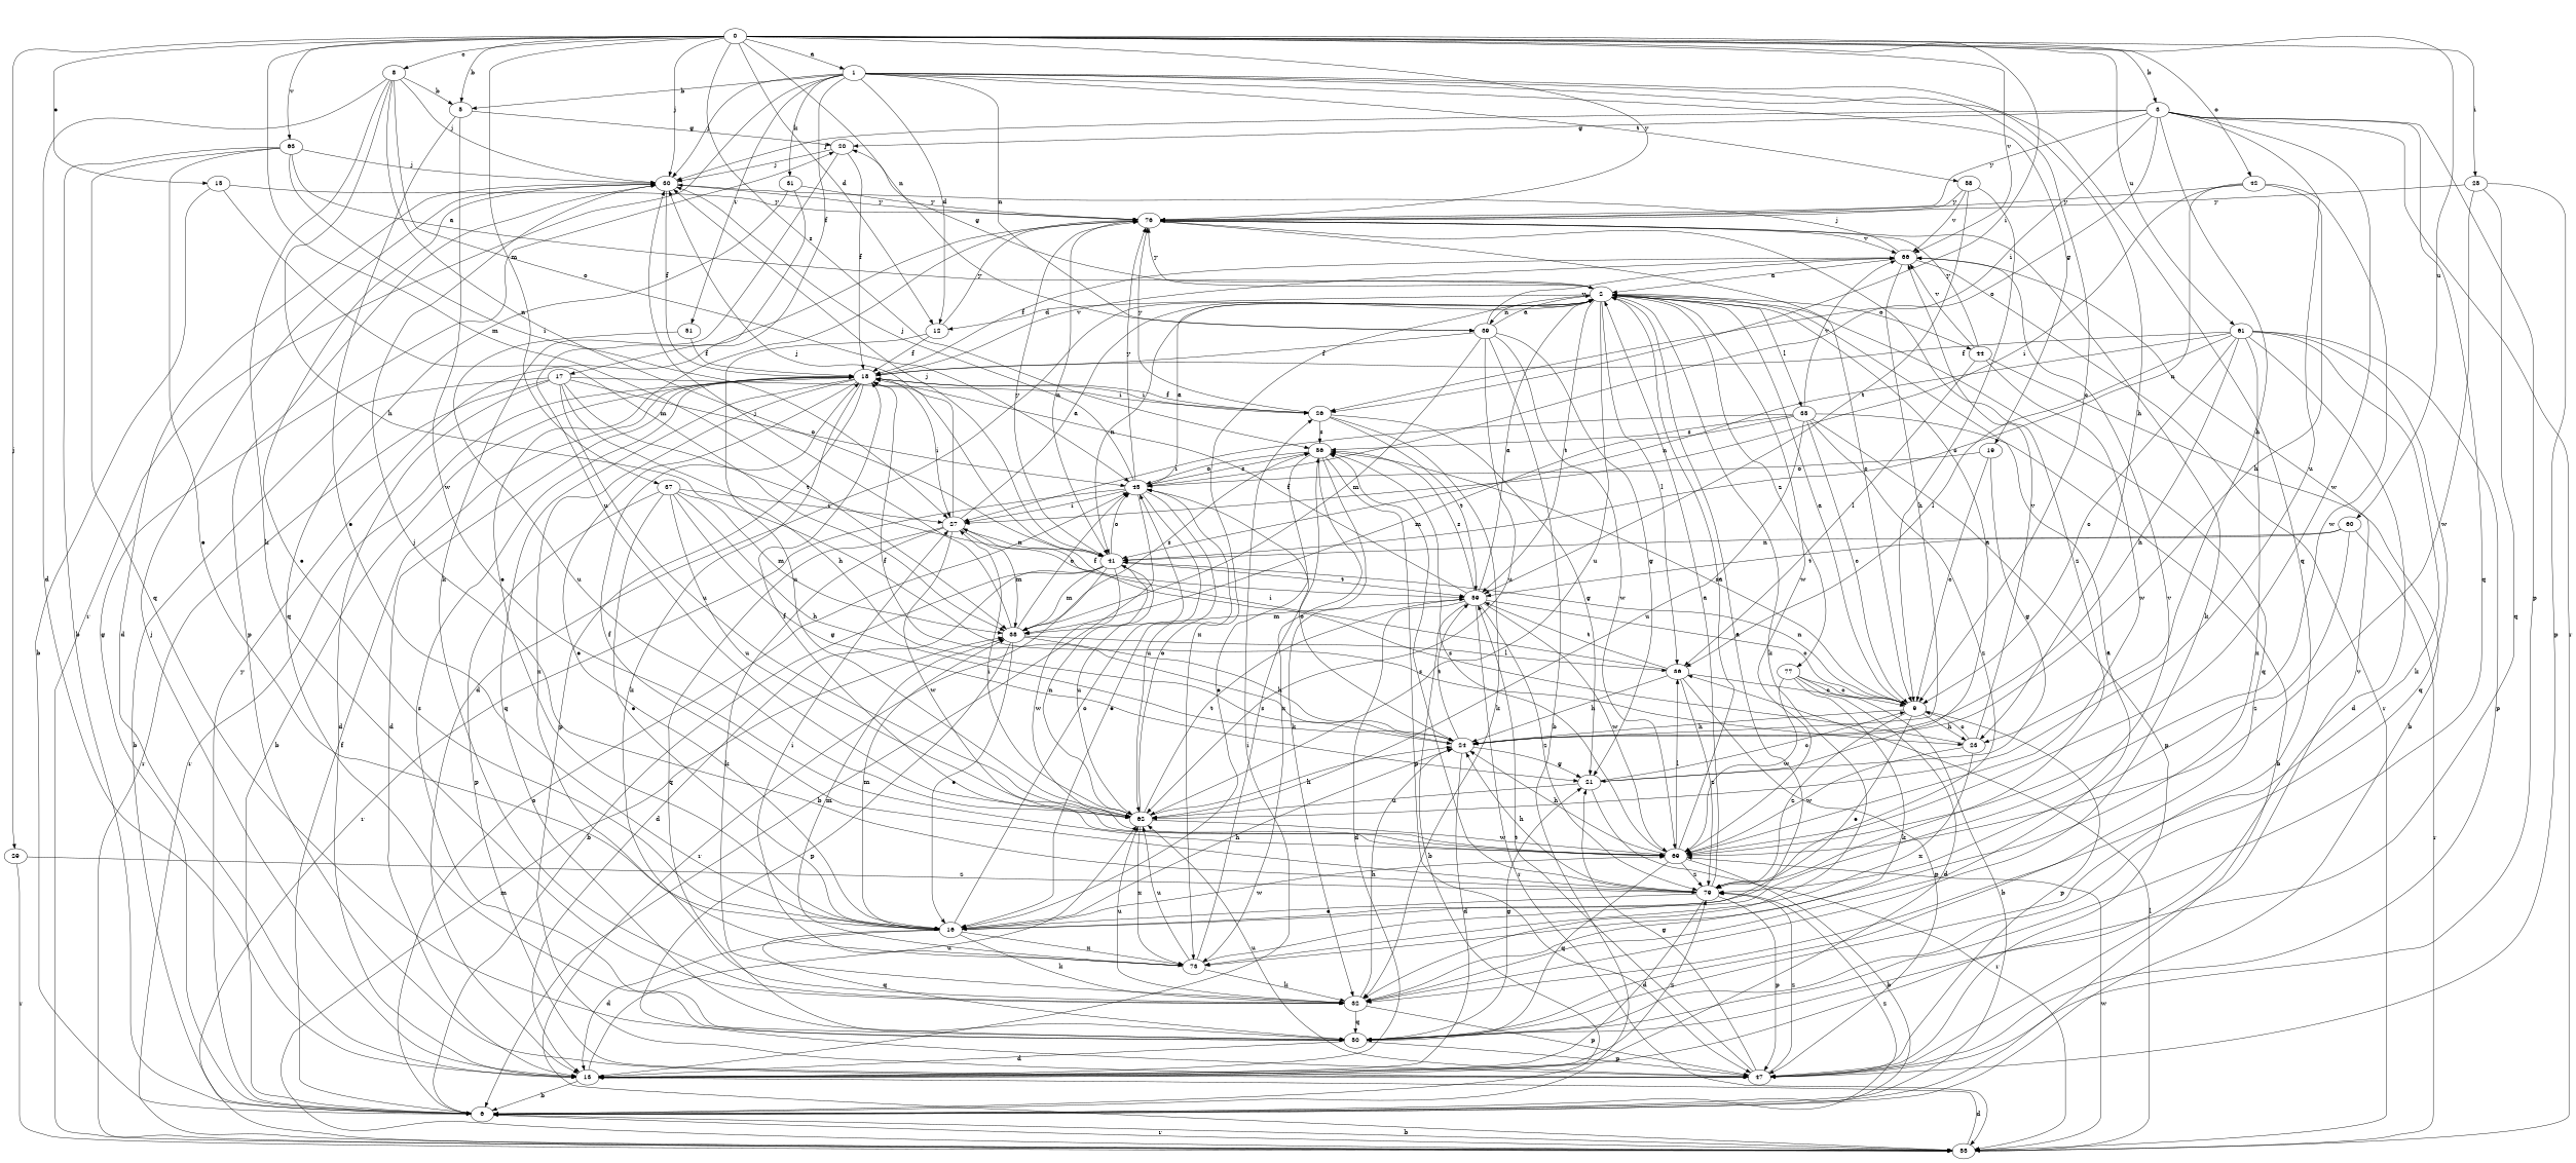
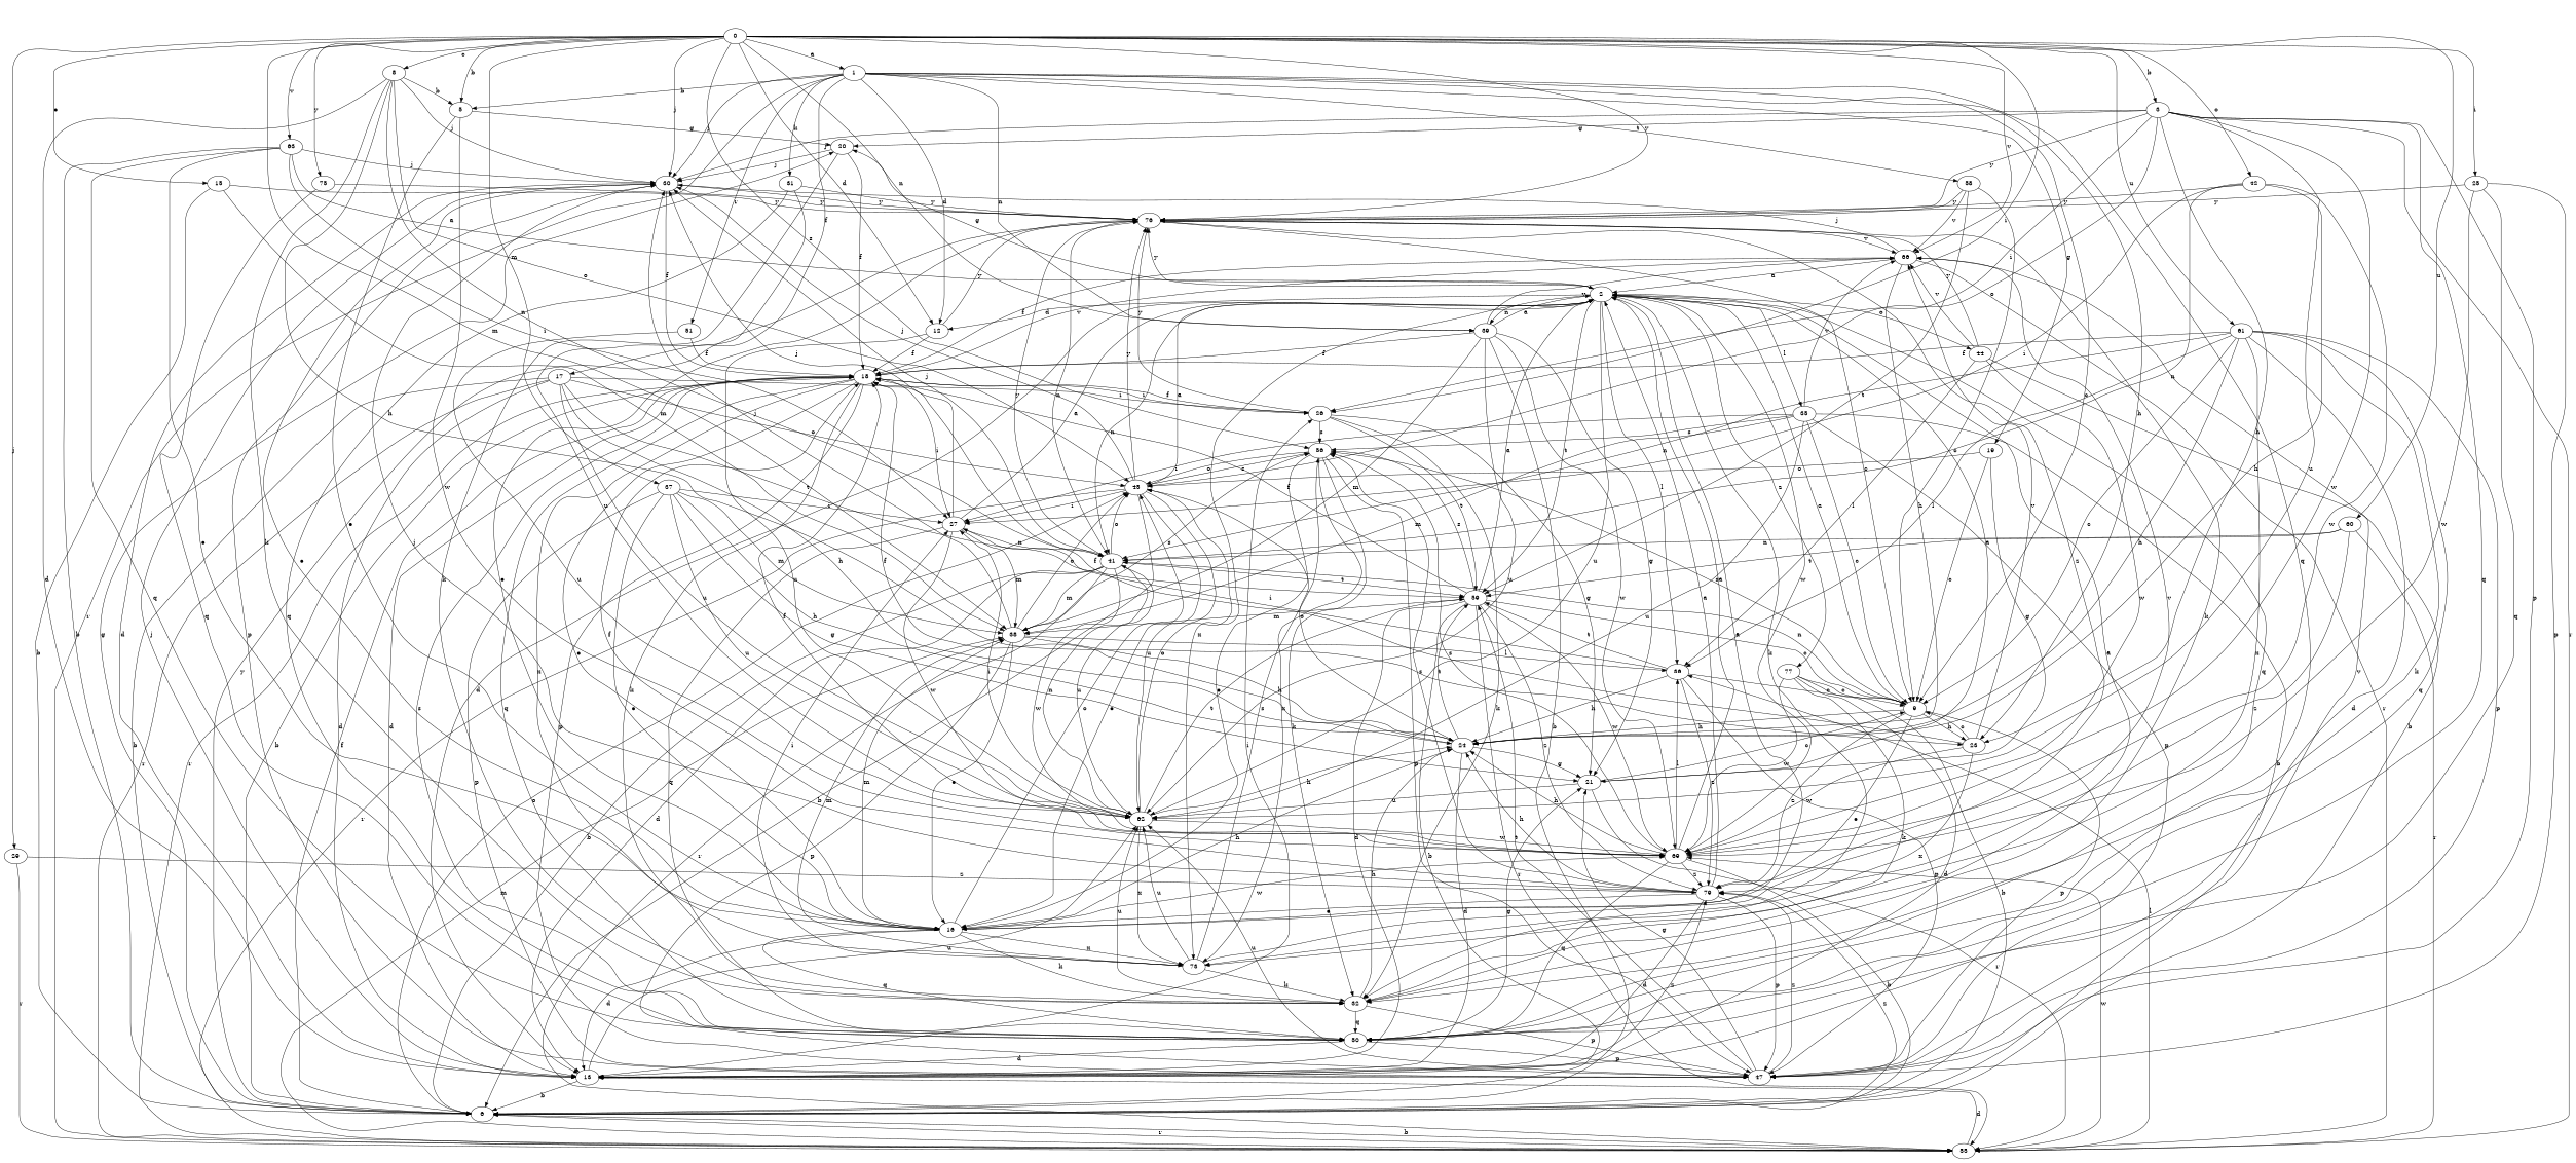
  strict digraph {
    0
    1
    n3 [label=3]
    5
    8
    12
    15
    25
    26
    29
    30
    37
    38
    39
    42
    56
    60
    61
    63
    66
+   75
    76
    9
    17
    19
    23
    31
    50
    51
    n30 [label=55]
    58
    20
    62
    69
    45
    47
    16
    13
    32
    41
    18
    6
    59
    21
    79
    24
    27
    36
    2
    73
    35
    44
    77
    0 -> 1 [label=a]
    0 -> n3 [label=b]
    0 -> 5 [label=b]
    0 -> 8 [label=c]
    0 -> 12 [label=d]
    0 -> 15 [label=e]
    0 -> 25 [label=i]
    0 -> 26 [label=i]
    0 -> 29 [label=j]
    0 -> 30 [label=j]
    0 -> 37 [label=m]
    0 -> 38 [label=m]
    0 -> 39 [label=n]
    0 -> 42 [label=o]
    0 -> 56 [label=s]
    0 -> 60 [label=u]
    0 -> 61 [label=u]
    0 -> 63 [label=v]
    0 -> 66 [label=v]
+   0 -> 75 [label=y]
    0 -> 76 [label=y]
    1 -> 5 [label=b]
    1 -> 12 [label=d]
    1 -> 30 [label=j]
    1 -> 39 [label=n]
    1 -> 9 [label=c]
    1 -> 17 [label=f]
    1 -> 19 [label=g]
    1 -> 23 [label=h]
    1 -> 31 [label=k]
    1 -> 50 [label=q]
    1 -> 51 [label=r]
    1 -> n30 [label=r]
    1 -> 58 [label=t]
    n3 -> 26 [label=i]
    n3 -> 30 [label=j]
    n3 -> 76 [label=y]
    n3 -> 23 [label=h]
    n3 -> 50 [label=q]
    n3 -> n30 [label=r]
    n3 -> 20 [label=g]
    n3 -> 62 [label=u]
    n3 -> 69 [label=w]
    n3 -> 45 [label=o]
    n3 -> 47 [label=p]
    5 -> 20 [label=g]
    5 -> 69 [label=w]
    5 -> 16 [label=e]
    8 -> 5 [label=b]
    8 -> 30 [label=j]
    8 -> 23 [label=h]
    8 -> 45 [label=o]
    8 -> 13 [label=d]
    8 -> 32 [label=k]
    8 -> 41 [label=n]
    12 -> 76 [label=y]
    12 -> 62 [label=u]
    12 -> 18 [label=f]
    15 -> 38 [label=m]
    15 -> 76 [label=y]
    15 -> 6 [label=b]
    25 -> 76 [label=y]
    25 -> 50 [label=q]
    25 -> 69 [label=w]
    25 -> 47 [label=p]
    26 -> 56 [label=s]
    26 -> 76 [label=y]
    26 -> 32 [label=k]
    26 -> 18 [label=f]
    26 -> 59 [label=t]
    26 -> 21 [label=g]
    29 -> n30 [label=r]
    29 -> 79 [label=z]
    30 -> 76 [label=y]
    30 -> 47 [label=p]
    30 -> 16 [label=e]
    30 -> 13 [label=d]
    30 -> 18 [label=f]
    37 -> 38 [label=m]
    37 -> 62 [label=u]
    37 -> 47 [label=p]
    37 -> 16 [label=e]
    37 -> 21 [label=g]
    37 -> 24 [label=h]
    37 -> 27 [label=i]
    38 -> 30 [label=j]
    38 -> 56 [label=s]
    38 -> 45 [label=o]
    38 -> 47 [label=p]
    38 -> 16 [label=e]
    38 -> 24 [label=h]
    38 -> 36 [label=l]
    39 -> 38 [label=m]
    39 -> 66 [label=v]
    39 -> 62 [label=u]
    39 -> 69 [label=w]
    39 -> 18 [label=f]
    39 -> 6 [label=b]
    39 -> 21 [label=g]
    39 -> 2 [label=a]
    42 -> 76 [label=y]
    42 -> 69 [label=w]
    42 -> 41 [label=n]
    42 -> 24 [label=h]
    42 -> 27 [label=i]
    56 -> 45 [label=o]
    56 -> 47 [label=p]
    56 -> 16 [label=e]
    56 -> 32 [label=k]
    56 -> 73 [label=x]
    60 -> n30 [label=r]
    60 -> 41 [label=n]
    60 -> 59 [label=t]
    60 -> 79 [label=z]
    61 -> 9 [label=c]
    61 -> 50 [label=q]
    61 -> 47 [label=p]
    61 -> 13 [label=d]
    61 -> 32 [label=k]
    61 -> 41 [label=n]
    61 -> 18 [label=f]
    61 -> 24 [label=h]
    61 -> 36 [label=l]
    61 -> 73 [label=x]
    63 -> 30 [label=j]
    63 -> 50 [label=q]
    63 -> 16 [label=e]
    63 -> 6 [label=b]
    63 -> 27 [label=i]
    63 -> 2 [label=a]
    66 -> 30 [label=j]
    66 -> n30 [label=r]
    66 -> 18 [label=f]
    66 -> 24 [label=h]
    66 -> 2 [label=a]
+   75 -> 76 [label=y]
+   75 -> 50 [label=q]
    76 -> 66 [label=v]
    76 -> 9 [label=c]
    76 -> 16 [label=e]
    76 -> 32 [label=k]
    76 -> 41 [label=n]
    76 -> 79 [label=z]
    9 -> 56 [label=s]
    9 -> 23 [label=h]
    9 -> 47 [label=p]
    9 -> 16 [label=e]
    9 -> 41 [label=n]
    9 -> 79 [label=z]
    9 -> 24 [label=h]
    9 -> 2 [label=a]
    17 -> 26 [label=i]
    17 -> n30 [label=r]
    17 -> 62 [label=u]
    17 -> 45 [label=o]
    17 -> 13 [label=d]
    17 -> 6 [label=b]
    17 -> 59 [label=t]
    17 -> 24 [label=h]
    19 -> 9 [label=c]
    19 -> 45 [label=o]
    19 -> 21 [label=g]
    23 -> 66 [label=v]
    23 -> 9 [label=c]
    23 -> 69 [label=w]
    23 -> 18 [label=f]
    23 -> 73 [label=x]
    31 -> 76 [label=y]
    31 -> 50 [label=q]
    31 -> 62 [label=u]
    50 -> 47 [label=p]
    50 -> 13 [label=d]
    50 -> 18 [label=s]
    50 -> 21 [label=g]
    51 -> 62 [label=u]
    51 -> 18 [label=f]
    n30 -> 38 [label=m]
    n30 -> 69 [label=w]
    n30 -> 13 [label=d]
    n30 -> 6 [label=b]
    n30 -> 36 [label=l]
    58 -> 66 [label=v]
    58 -> 76 [label=y]
    58 -> 9 [label=c]
    58 -> 59 [label=t]
    20 -> 30 [label=j]
    20 -> 32 [label=k]
    20 -> 18 [label=f]
    62 -> 69 [label=w]
    62 -> 45 [label=o]
    62 -> 41 [label=n]
    62 -> 59 [label=t]
    62 -> 24 [label=h]
    62 -> 27 [label=i]
    62 -> 73 [label=x]
    69 -> 56 [label=s]
    69 -> 50 [label=q]
    69 -> 18 [label=f]
    69 -> 6 [label=b]
    69 -> 79 [label=z]
    69 -> 24 [label=h]
    69 -> 36 [label=l]
    69 -> 2 [label=a]
    45 -> 30 [label=j]
    45 -> 56 [label=s]
    45 -> 76 [label=y]
    45 -> n30 [label=r]
    45 -> 62 [label=u]
    45 -> 16 [label=e]
    45 -> 6 [label=b]
    45 -> 27 [label=i]
    45 -> 2 [label=a]
    47 -> 66 [label=v]
    47 -> 62 [label=u]
    47 -> 59 [label=t]
    47 -> 21 [label=g]
    47 -> 79 [label=z]
    16 -> 38 [label=m]
    16 -> 66 [label=v]
    16 -> 50 [label=q]
    16 -> 69 [label=w]
    16 -> 45 [label=o]
    16 -> 13 [label=d]
    16 -> 32 [label=k]
    16 -> 24 [label=h]
    16 -> 73 [label=x]
    13 -> 26 [label=i]
    13 -> 30 [label=j]
    13 -> 62 [label=u]
    13 -> 6 [label=b]
    13 -> 79 [label=z]
    32 -> 50 [label=q]
    32 -> 62 [label=u]
    32 -> 47 [label=p]
    32 -> 24 [label=h]
    32 -> 2 [label=a]
    41 -> 30 [label=j]
    41 -> 38 [label=m]
    41 -> 76 [label=y]
    41 -> n30 [label=r]
    41 -> 62 [label=u]
    41 -> 69 [label=w]
    41 -> 45 [label=o]
    41 -> 13 [label=d]
    41 -> 6 [label=b]
    41 -> 59 [label=t]
    18 -> 26 [label=i]
    18 -> 66 [label=v]
    18 -> 50 [label=q]
    18 -> n30 [label=r]
    18 -> 47 [label=p]
    18 -> 16 [label=e]
    18 -> 13 [label=d]
    18 -> 32 [label=k]
    18 -> 6 [label=b]
    18 -> 27 [label=i]
    18 -> 73 [label=x]
    6 -> 76 [label=y]
    6 -> n30 [label=r]
    6 -> 20 [label=g]
    6 -> 45 [label=o]
    6 -> 18 [label=f]
    6 -> 79 [label=z]
    59 -> 38 [label=m]
    59 -> 56 [label=s]
    59 -> 9 [label=c]
    59 -> n30 [label=r]
    59 -> 69 [label=w]
    59 -> 13 [label=d]
    59 -> 18 [label=f]
    59 -> 6 [label=b]
    59 -> 79 [label=z]
    59 -> 2 [label=a]
    21 -> 9 [label=c]
    21 -> n30 [label=r]
    21 -> 62 [label=u]
    21 -> 2 [label=a]
    79 -> 30 [label=j]
    79 -> 56 [label=s]
    79 -> 47 [label=p]
    79 -> 16 [label=e]
    79 -> 13 [label=d]
    79 -> 18 [label=f]
    79 -> 24 [label=h]
    79 -> 2 [label=a]
    24 -> 45 [label=o]
    24 -> 13 [label=d]
    24 -> 18 [label=f]
    24 -> 59 [label=t]
    24 -> 21 [label=g]
    27 -> 30 [label=j]
    27 -> 38 [label=m]
    27 -> 50 [label=q]
    27 -> 69 [label=w]
-   27 -> 32 [label=k]
    27 -> 41 [label=n]
    27 -> 2 [label=a]
    36 -> 9 [label=c]
    36 -> 47 [label=p]
    36 -> 59 [label=t]
    36 -> 79 [label=z]
    36 -> 24 [label=h]
    36 -> 27 [label=i]
    2 -> 12 [label=d]
    2 -> 39 [label=n]
    2 -> 76 [label=y]
    2 -> 50 [label=q]
    2 -> 20 [label=g]
    2 -> 62 [label=u]
    2 -> 69 [label=w]
    2 -> 13 [label=d]
    2 -> 32 [label=k]
    2 -> 41 [label=n]
    2 -> 59 [label=t]
    2 -> 36 [label=l]
    2 -> 73 [label=x]
    2 -> 35 [label=l]
    2 -> 44 [label=o]
    2 -> 77 [label=z]
    73 -> 38 [label=m]
    73 -> 56 [label=s]
    73 -> 62 [label=u]
    73 -> 32 [label=k]
    73 -> 27 [label=i]
    73 -> 2 [label=a]
    35 -> 38 [label=m]
    35 -> 56 [label=s]
    35 -> 66 [label=v]
    35 -> 9 [label=c]
    35 -> 62 [label=u]
    35 -> 47 [label=p]
    35 -> 6 [label=b]
-   35 -> 79 [label=z]
    35 -> 27 [label=i]
    44 -> 66 [label=v]
    44 -> 76 [label=y]
    44 -> 69 [label=w]
    44 -> 6 [label=b]
    44 -> 36 [label=l]
    77 -> 9 [label=c]
    77 -> 69 [label=w]
    77 -> 13 [label=d]
    77 -> 32 [label=k]
    77 -> 6 [label=b]
  }
